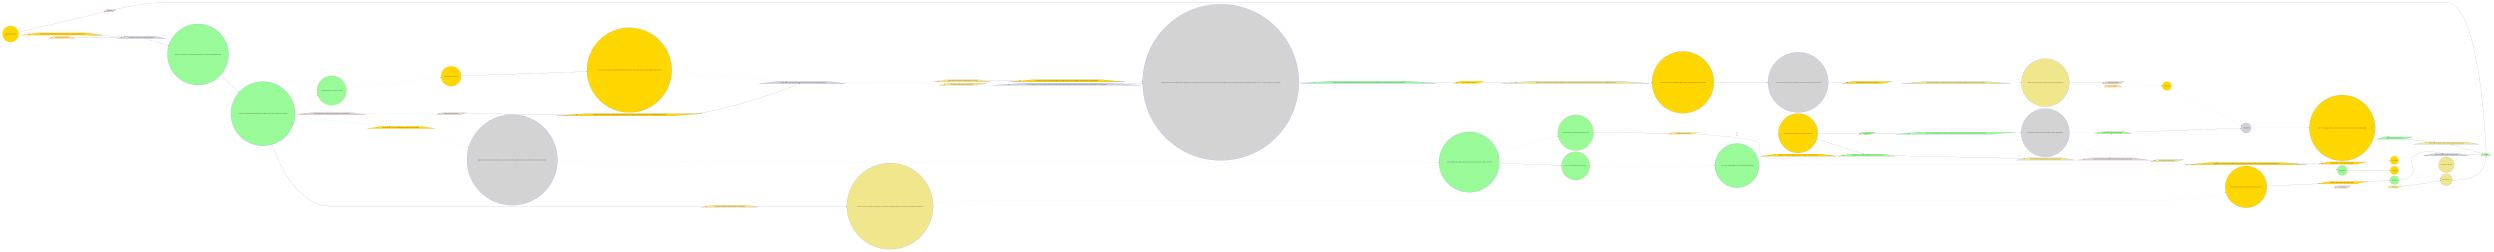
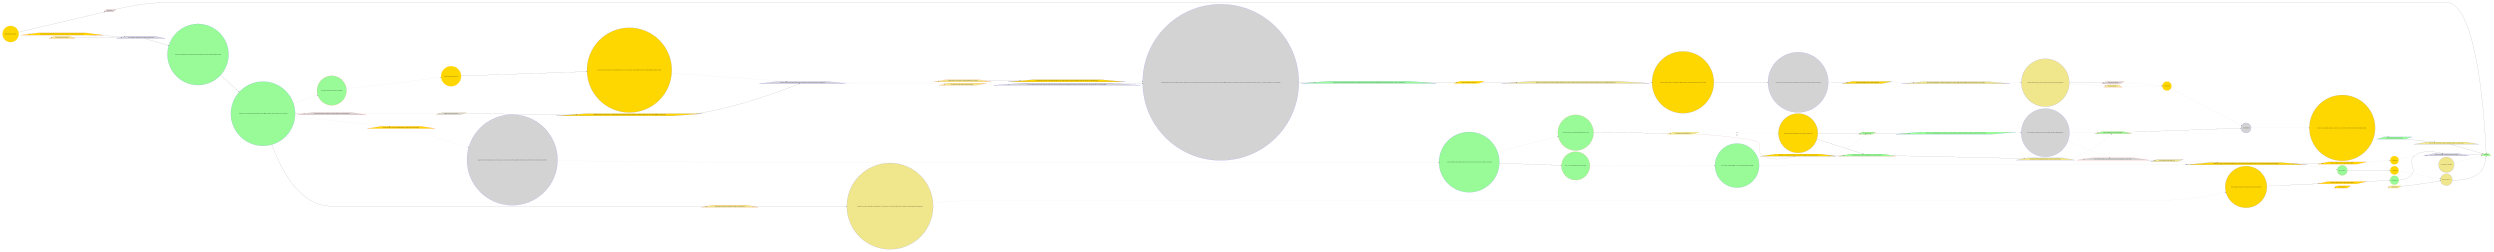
  digraph {
    fontname="Open Sans"
    rankdir=LR
    node [color=blue fillcolor=gold fontname="Open Sans" shape=circle style=filled]
    edge [fontname="Open Sans" style=solid]
    "QuincyRank3Convo1 begins." [color=orange]
    n2 [color=red label="Du scheinst die richtige Person für diese Frage zu sein. Gibt es in dieser Ära noch andere Musik als On-lyne?" shape=trapezium]
    n3 [color=red fillcolor=khaki label="Was für Musik hörst du, Quincy?" shape=trapezium]
    n4 [color=red fillcolor=lightgrey label="[Ignorieren.]" shape=parallelogram]
    n5 [fillcolor=lightgrey label="warum? gehen dir die boooys und ihre texte auf den keks? lolol" shape=trapezium]
    "Chat ends." [color=orange fillcolor=palegreen shape=trapezium]
    n7 [fillcolor=palegreen label="kann ich dir nicht übelnehmen. aber, werde niemanden schlechtmachen, der damit sein lebensnunterhalt verdient"]
    n8 [fillcolor=palegreen label="ich weiß, das ruhm und reichtum einen preis haben, nichts im leben ist umsonst. aber meine fresse, es ist so verlockend"]
    n9 [color=red fillcolor=khaki label="Ich brauche nur einfach mal was anderes. Es ist einfach ... nicht mein Ding." shape=trapezium]
    n10 [color=red fillcolor=palegreen label="Für mich wäre das nichts. Zu viel Druck. Zu öffentlich."]
    n11 [color=red fillcolor=lightgrey label="All diese vergötternden Fans? All diese Leute, die dich wollen? Das wäre schon fantastisch." shape=trapezium]
    n12 [color=red label="Ich wünschte mir nur, dass ich sie ausblenden könnte. Verstehe nicht, wie Aoi sie aushält." shape=trapezium]
    n13 [fillcolor=khaki label="versteh ich, nur zu gut. ist auch nicht so mein geschmack, cuz. ich schau mal, was ich tun kann und dir was von mf calamity, mos prob und prof dre besorgen kann"]
    n14 [color=orange label="Boolean QuincyFamous is now true."]
    n15 [color=orange fillcolor=lightgrey label="Boolean QuincyFamous is now true." shape=parallelogram]
    n16 [fillcolor=lightgrey label="wage es nicht auf sie herabzuschauen, nur weil sie mag, was sie mag. ist eh schon nicht genug freude in der welt, also versuch nicht ihr auch noch das bisschen zu nehmen"]
    n17 [label="richtig zurücklegen, entspannen, musik hören und du bist schnell konvertiert"]
    n18 [label="im ernst? neeee das wäre mein traum. im rampenlicht stehen. männer, frauen und fans, die alle sabbern wenn sie mich sehen? geldbäder und jede nacht party?"]
    n19 [label="DU VERSTEHST MICH. das ist der TRAUM. im scheinwerferlicht stehen. all die männer und frauen und fans die zu sabbern anfangen, wenn sie mich sehen. geldbäder. jede nacht party" shape=parallelogram]
    n20 [fillcolor=palegreen label="das ist der einfachste weg sie richtig anzupissen und sie sehen zu lassen, dass du nicht so toll bist, wie du denkst"]
-   n21 [color=red fillcolor=lightgrey label="Hört sich gut an. :)" shape=parallelogram]
+   n21 [color=red label="Hört sich gut an. :)" shape=parallelogram]
    n22 [color=red label="Ich habe das Gefühl, als hätte ich gerade Ärger eingeladen." shape=parallelogram]
    n23 [fillcolor=lightgrey label="fuck ja, mate. aber das wird wohl jetzt nichts mehr. es sei denn, du hast noch einen echt krassen zaubertrick parat" shape=trapezium]
    n24 [color=red fillcolor=palegreen label="Alter ... Sorry, aber sie sind einfach nicht mein Ding."]
    n25 [color=red fillcolor=palegreen label="Ich wusste nicht, dass du so einen Beschützerinstinkt für sie hast."]
    n26 [color=orange fillcolor=khaki label="+20 Chemistry" shape=parallelogram]
    n27 [color=orange fillcolor=palegreen label="+20 Chemistry"]
    n28 [color=red fillcolor=khaki label="Ich meine, hier im Einkaufszentrum gibt es eine Bühne ..." shape=parallelogram]
    n29 [color=red fillcolor=khaki label="Ich glaube nicht, dass ich *diese* Art Zaubertrick beherrsche. Tut mir leid." shape=trapezium]
    n30 [fillcolor=palegreen label="warum musst du sie dann beleidigen, cuz? warum nicht einfach hiermit anfangen?"]
    n31 [color=orange fillcolor=khaki label="Check boolean QuincyDrifterNoHome" shape=parallelogram]
    n32 [fillcolor=khaki label="aber sowas von, cuz"]
    n33 [fillcolor=lightgrey label="die beste art zu leben, cuz. keine sorge, ich kümmer mich" shape=trapezium]
    n34 [fillcolor=lightgrey label="lmao, ich rede nicht von der open-mic-nacht, aber danke für dein vertrauen. außerdem kann ich überhaupt nicht singen, lmao. Ich habe ein rhythmus im blut, aber ich weiß, wo meine talente liegen" shape=trapezium]
    n35 [label="eh, ist schon okay. war eh nur so nen scheiß wunschtraum. und ich kann sowieso nicht singen. habe rhythmus im blut und ich weiß, wo meine talente liegen" shape=trapezium]
    n36 [label="versteh ich, nur zu gut. ist auch nicht so mein geschmack, cuz. ich schau mal, was ich tun kann und dir was von mf calamity, mos prob und prof dre besorgen kann" shape=trapezium]
    n37 [label="lmaoooo du hast wirklich keinen plan, wie es ist freunde zu haben, oder?"]
    n38 [label="es geht nicht um - zum teufel, warum bist du so nen arsch? kein wunder, dass du keine freunde hast" shape=trapezium]
    n39 [fillcolor=lightgrey label="es gibt nen grund, warum ich für die arbeit hinter nem zielfernrohr sitze lmaooo du willst mich nicht am mikrofon hören. aoi hat mich beim IKA mal richtig abgfüllt und wir waren im urlaub. lettie, arthur, aoi, ein paar andere und ich. und wir sind zum ... karioke? ich weiß nicht, wie man es schreibt"]
    n40 [color=red fillcolor=palegreen label="Hört sich gut an."]
    n41 [color=red label="Ich habe das Gefühl, als hätte ich gerade Ärger eingeladen." shape=parallelogram]
    n42 [color=red fillcolor=palegreen label="Ich ... hab Freunde." shape=parallelogram]
    n43 [color=red fillcolor=palegreen label="Ich wollte nur fragen, ob du Musikempfehlungen hast. Warum streiten wir?" shape=trapezium]
    n44 [fillcolor=palegreen label="DIE BAR WAR NACH MIR LEER lmaooo. aber weißt du, wer stimmbänder dafür hat? unser held. also hier ist ne gute geschichte. nachdem alle weg sind ... hatte er so 5 pints intus, ja?" shape=trapezium]
    n45 [color=orange label="+5 Chemistry"]
    n46 [color=orange label="+5 Chemistry"]
    n47 [fillcolor=palegreen label="jaah. hör zu, mate. gibt genug gründe, sich das team auszusuchen. aber die nase über den musikgeschmack anderer zu rümpfen ist es nicht der weg" shape=parallelogram]
    n48 [fillcolor=khaki label="weil du hier mit deiner überlegenheit reinkommst und ich das nicht toleriere" shape=trapezium]
    n49 [color=orange label="Boolean QuincyArthur2 is now true." shape=parallelogram]
    n50 [fillcolor=lightgrey label="aoi kann mögen, was sie mag. du musst nicht mitmachen, aber geh sie deswegen nicht an"]
    n51 [color=red fillcolor=lightgrey label="Tut mir leid. Ich will nicht so tun, als ob ich besser wäre. Dieses Zeug macht mich nur verrückt." shape=trapezium]
    n52 [color=red fillcolor=palegreen label="Ich sage es einfach so, wie ich es sehe, Kumpel." shape=trapezium]
    n53 [fillcolor=khaki label="fängt damit an, seine hand auf den schenkel zu klopfen und singt ohne mikro. augen zu. weiß nicht welches lied aber die texte haben mir gänsehaut verpasst. also ob mich ein gespenst berührt hätte" shape=trapezium]
    n54 [fillcolor=khaki label="dann ist das alles, was du sagen musst" shape=parallelogram]
    n55 [fillcolor=lightgrey label="'SPASSBREMSE!!'"]
    n56 [label="'why does u sit upon my grave, an will dead lips 2 speak? why does u weep upon my grave and will not let me sleep?'"]
    n57 [fillcolor=khaki label="was auch immer, arschloch"]
    n58 [fillcolor=lightgrey label="'my breast it is as cold as clay, my breath is earthly strong. n if u kiss my cold clay lips ur days they won't be long'"]
    n59 [label="... ich krieg wieder gänsehaut, wenn ich nur dran denke, shit" shape=parallelogram]
    n60 [fillcolor=khaki label="wir saßen da alle komplett still ... haben ihn noch angestarrt als er schon 4 MINUTEN lang aufgehört hatte und wussten nicht, was wir tun sollen" shape=trapezium]
    n61 [fillcolor=khaki label="ich hab als erstes was gesagt. musste was sagen. musste ihm sagen, was ich gedacht hab"]
    n62 [color=red fillcolor=khaki label="Was hast du gesagt ...?" shape=trapezium]
    n63 [color=red fillcolor=lightgrey label="Und was hast du gedacht?" shape=parallelogram]
    n64 [color=orange label="+20 Chemistry"]
    n65 [label="lmaooo er war so angepisst. gesetze des universums, mate. schwerkraft, steuern und der geschäftsmann kriegt sein geld ..."]
    n66 [fillcolor=palegreen label="und seine hoheit versteht keinen spaß, lol" shape=parallelogram]
    n67 [fillcolor=khaki label="wenn man vom teufel spricht. er schickt mir gerade ne nachricht. muss los. bis später" shape=trapezium]
    "QuincyRank3Convo1 begins." -> n2 [style=dotted]
    "QuincyRank3Convo1 begins." -> n3 [style=dotted]
    "QuincyRank3Convo1 begins." -> n4
    n2 -> n5
    n3 -> n5
    n4 -> "Chat ends."
    n5 -> n7
    n7 -> n8
    n8 -> n9
    n8 -> n10 [style=dotted]
    n8 -> n11
    n8 -> n12 [style=dotted]
    n9 -> n13
    n10 -> n14 [style=dotted]
    n11 -> n15 [style=dotted]
    n12 -> n16 [style=dotted]
    n13 -> n17 [style=dotted]
    n14 -> n18
    n15 -> n19
    n16 -> n20 [style=dotted]
    n17 -> n21 [style=dotted]
    n17 -> n22
    n18 -> n23 [style=dotted]
    n19 -> n23
    n20 -> n24
    n20 -> n25 [style=dotted]
    n21 -> n26
    n22 -> n27
    n23 -> n28 [style=dotted]
    n23 -> n29 [style=dotted]
    n24 -> n30 [style=dotted]
    n25 -> n31
    n26 -> n32
    n27 -> n33
    n28 -> n34 [style=dotted]
    n29 -> n35
    n30 -> n36 [style=dotted]
    n31 -> n37 [color=green label=true style=dotted]
    n31 -> n38 [color=brown label=false]
    n32 -> "Chat ends."
    n33 -> "Chat ends."
    n34 -> n39
    n35 -> n39 [style=dotted]
    n36 -> n40 [style=dotted]
    n36 -> n41
    n37 -> n42
    n37 -> n43
    n38 -> n42 [style=dotted]
    n38 -> n43
    n39 -> n44
    n40 -> n45
    n41 -> n46 [style=dotted]
    n42 -> n47
    n43 -> n48
    n44 -> n49
    n45 -> n32 [style=dotted]
    n46 -> n33 [style=dotted]
    n47 -> n50 [style=dotted]
    n48 -> n51
    n48 -> n52 [style=dotted]
    n49 -> n53
    n50 -> n51 [style=dotted]
    n50 -> n52 [style=dotted]
    n51 -> n54
    n52 -> n55
    n53 -> n56 [style=dotted]
    n54 -> n36 [style=dotted]
    n55 -> n65 [style=dotted]
    n56 -> n58
    n57 -> "Chat ends." [style=dotted]
    n58 -> n59
    n59 -> n60 [style=dotted]
    n60 -> n61 [style=dotted]
    n61 -> n62 [style=dotted]
    n61 -> n63
    n62 -> n64 [style=dotted]
    n63 -> n64 [style=dotted]
    n64 -> n55 [style=dotted]
    n65 -> n66 [style=dotted]
    n66 -> n67
    n67 -> "Chat ends."
  }
